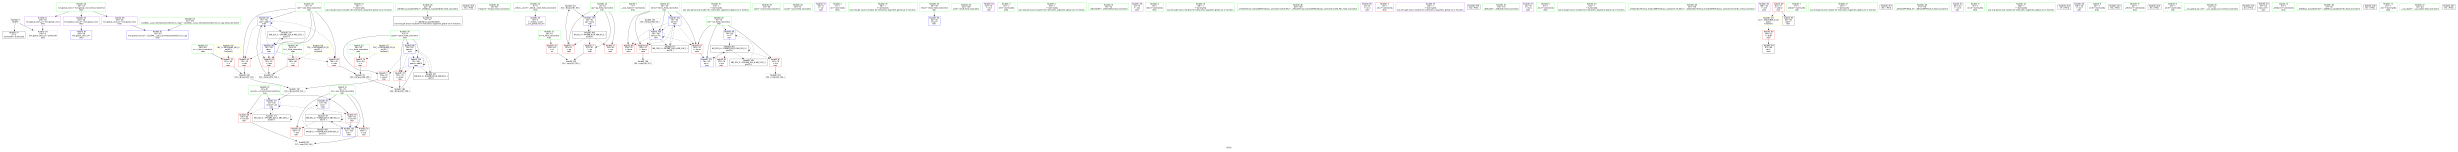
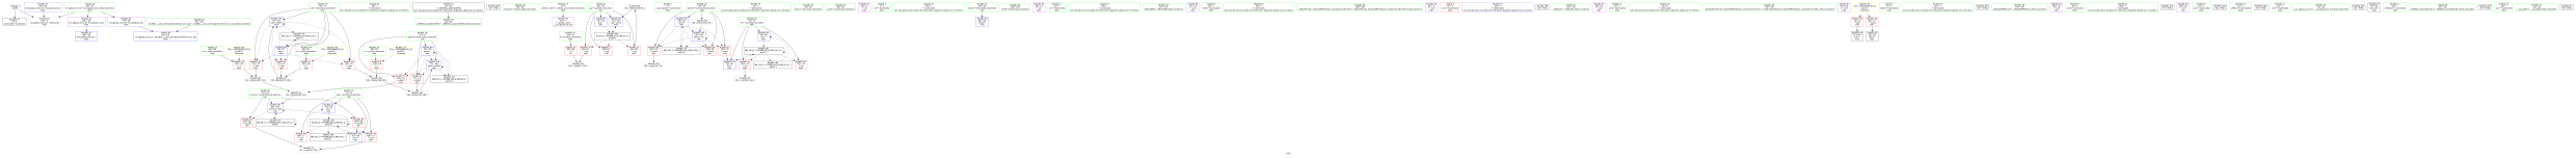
  digraph {
    fontname=Inter
    label=SVFG
    node [color=green fontname=Inter shape=record]
    edge [fontname=Inter style=solid]
    n1 [color=grey label="{NodeID: 0\nNullPtr}"]
    n2 [color=black label="{NodeID: 51\n2\<--3\ndummyVal\<--dummyVal\n}"]
    n3 [color=blue label="{NodeID: 93\n216\<--3\nllvm.global_ctors_2\<--dummyVal\nGlob }" style=dotted]
    n4 [color=blue label="{NodeID: 97\n72\<--118\nans\<--\nmain\n}"]
    n5 [color=black label="{NodeID: 161\nMR_18V_4 = PHI(MR_18V_6, MR_18V_3, )\npts\{73 \}\n}"]
    n6 [color=black label="{NodeID: 168\nMR_18V_2 = PHI(MR_18V_4, MR_18V_1, )\npts\{73 \}\n}"]
    n7 [color=blue label="{NodeID: 102\n72\<--139\nans\<--\nmain\n}"]
    n8 [color=red label="{NodeID: 79\n136\<--72\n\<--ans\nmain\n}"]
    n9 [color=red label="{NodeID: 80\n159\<--72\n\<--ans\nmain\n}"]
    n10 [color=grey label="{NodeID: 157\n137 = cmp(135, 136, )\n}"]
    n11 [label="{NodeID: 14\n29\<--1\n\<--dummyObj\nCan only get source location for instruction, argument, global var or function.}"]
    n12 [label="{NodeID: 28\n42\<--48\n_ZNSt8ios_base4InitD1Ev\<--_ZNSt8ios_base4InitD1Ev_field_insensitive\n}"]
    n13 [color=black label="{NodeID: 52\n41\<--42\n\<--_ZNSt8ios_base4InitD1Ev\nCan only get source location for instruction, argument, global var or function.}"]
    n14 [color=black label="{NodeID: 208\n113 = PHI()\n}"]
    n15 [label="{NodeID: 42\n88\<--89\nfreopen\<--freopen_field_insensitive\n}"]
    n16 [color=purple label="{NodeID: 56\n39\<--4\n\<--_ZStL8__ioinit\n__cxx_global_var_init\n}"]
    n17 [color=grey label="{NodeID: 153\n182 = Binary(181, 99, )\n}"]
    n18 [color=blue label="{NodeID: 107\n62\<--182\nqq\<--inc22\nmain\n}"]
    n19 [color=black label="{NodeID: 166\nMR_8V_3 = PHI(MR_8V_4, MR_8V_2, )\npts\{63 \}\n}"]
    n20 [color=red label="{NodeID: 71\n101\<--62\n\<--qq\nmain\n}"]
    n21 [color=red label="{NodeID: 72\n105\<--62\n\<--qq\nmain\n}"]
    n22 [color=red label="{NodeID: 73\n181\<--62\n\<--qq\nmain\n}"]
    n23 [color=red label="{NodeID: 70\n102\<--60\n\<--tt\nstr\n}"]
    n24 [color=grey label="{NodeID: 155\n103 = cmp(101, 102, )\n}"]
    n25 [color=black label="{NodeID: 167\nMR_16V_2 = PHI(MR_16V_4, MR_16V_1, )\npts\{71 \}\n}"]
    n26 [color=blue label="{NodeID: 96\n70\<--116\nspent\<--\nmain\n}"]
    n27 [color=blue label="{NodeID: 104\n70\<--148\nspent\<--add12\nmain\n}"]
    n28 [color=red label="{NodeID: 77\n129\<--70\n\<--spent\nmain\n}"]
    n29 [color=red label="{NodeID: 78\n147\<--70\n\<--spent\nmain\n}"]
    n30 [color=grey label="{NodeID: 147\n133 = Binary(129, 132, )\n}"]
    n31 [color=grey label="{NodeID: 148\n148 = Binary(147, 146, )\n}"]
    n32 [color=red label="{NodeID: 84\n145\<--76\n\<--rate\nmain\n}"]
    n33 [color=grey label="{NodeID: 152\n146 = Binary(144, 145, )\n}"]
    n34 [label="{NodeID: 1\n7\<--1\n__dso_handle\<--dummyObj\nGlob }"]
    n35 [color=blue label="{NodeID: 98\n74\<--120\nkm\<--\nmain\n}"]
    n36 [color=black label="{NodeID: 162\nMR_20V_4 = PHI(MR_20V_6, MR_20V_3, )\npts\{75 \}\n}"]
    n37 [color=black label="{NodeID: 169\nMR_20V_2 = PHI(MR_20V_4, MR_20V_1, )\npts\{75 \}\n}"]
    n38 [color=blue label="{NodeID: 103\n74\<--141\nkm\<--\nmain\n}"]
    n39 [color=red label="{NodeID: 81\n162\<--74\n\<--km\nmain\n}"]
    n40 [color=red label="{NodeID: 82\n170\<--74\n\<--km\nmain\n}"]
    n41 [color=grey label="{NodeID: 156\n163 = cmp(162, 164, )\n}"]
    n42 [label="{NodeID: 15\n83\<--1\n\<--dummyObj\nCan only get source location for instruction, argument, global var or function.}"]
    n43 [label="{NodeID: 29\n55\<--56\nmain\<--main_field_insensitive\n}"]
    n44 [label="{NodeID: 43\n96\<--97\nscanf\<--scanf_field_insensitive\n}"]
    n45 [color=purple label="{NodeID: 57\n85\<--8\n\<--.str\nmain\n}"]
    n46 [color=grey label="{NodeID: 154\n126 = cmp(125, 127, )\n}"]
    n47 [color=red label="{NodeID: 85\n151\<--76\n\<--rate\nmain\n}"]
    n48 [color=grey label="{NodeID: 151\n152 = Binary(151, 150, )\n}"]
    n49 [color=blue label="{NodeID: 105\n76\<--152\nrate\<--add13\nmain\n}"]
    n50 [color=red label="{NodeID: 83\n131\<--76\n\<--rate\nmain\n}"]
    n51 [color=black label="{NodeID: 170\nMR_22V_2 = PHI(MR_22V_4, MR_22V_1, )\npts\{77 \}\n}"]
    n52 [label="{NodeID: 2\n8\<--1\n.str\<--dummyObj\nGlob }"]
    n53 [color=blue label="{NodeID: 99\n76\<--122\nrate\<--\nmain\n}"]
    n54 [color=grey label="{NodeID: 149\n132 = Binary(130, 131, )\n}"]
    n55 [label="{NodeID: 16\n99\<--1\n\<--dummyObj\nCan only get source location for instruction, argument, global var or function.}"]
    n56 [label="{NodeID: 30\n58\<--59\nretval\<--retval_field_insensitive\nmain\n}"]
    n57 [color=blue label="{NodeID: 94\n58\<--83\nretval\<--\nmain\n}"]
    n58 [label="{NodeID: 44\n108\<--109\nprintf\<--printf_field_insensitive\n}"]
    n59 [color=purple label="{NodeID: 58\n86\<--10\n\<--.str.1\nmain\n}"]
    n60 [color=red label="{NodeID: 86\n125\<--78\n\<--farms\nmain\n}"]
    n61 [label="{NodeID: 3\n10\<--1\n.str.1\<--dummyObj\nGlob }"]
    n62 [color=blue label="{NodeID: 100\n78\<--83\nfarms\<--\nmain\n}"]
    n63 [color=red label="{NodeID: 87\n141\<--78\n\<--farms\nmain\n}"]
    n64 [color=red label="{NodeID: 88\n155\<--78\n\<--farms\nmain\n}"]
    n65 [color=blue label="{NodeID: 106\n78\<--156\nfarms\<--inc\nmain\n}"]
    n66 [color=black label="{NodeID: 171\nMR_24V_2 = PHI(MR_24V_4, MR_24V_1, )\npts\{79 \}\n}"]
    n67 [color=grey label="{NodeID: 150\n156 = Binary(155, 99, )\n}"]
    n68 [label="{NodeID: 17\n116\<--1\n\<--dummyObj\nCan only get source location for instruction, argument, global var or function.}"]
    n69 [label="{NodeID: 31\n60\<--61\ntt\<--tt_field_insensitive\nmain\n}"]
    n70 [label="{NodeID: 45\n111\<--112\n_ZNSirsERd\<--_ZNSirsERd_field_insensitive\n}"]
    n71 [color=purple label="{NodeID: 59\n91\<--13\n\<--.str.2\nmain\n}"]
    n72 [label="{NodeID: 4\n12\<--1\nstdin\<--dummyObj\nGlob }"]
    n73 [color=blue label="{NodeID: 101\n80\<--133\ncurrent\<--add\nmain\n}"]
    n74 [color=red label="{NodeID: 89\n135\<--80\n\<--current\nmain\n}"]
    n75 [color=red label="{NodeID: 90\n139\<--80\n\<--current\nmain\n}"]
    n76 [color=black label="{NodeID: 172\nMR_26V_2 = PHI(MR_26V_3, MR_26V_1, )\npts\{81 \}\n}"]
    n77 [label="{NodeID: 18\n118\<--1\n\<--dummyObj\nCan only get source location for instruction, argument, global var or function.}"]
    n78 [label="{NodeID: 32\n62\<--63\nqq\<--qq_field_insensitive\nmain\n}"]
+   n79 [color=blue label="{NodeID: 95\n62\<--99\nqq\<--\nmain\n}"]
    n80 [label="{NodeID: 46\n168\<--169\n_ZStlsISt11char_traitsIcEERSt13basic_ostreamIcT_ES5_PKc\<--_ZStlsISt11char_traitsIcEERSt13basic_ostreamIcT_ES5_PKc_field_insensitive\n}"]
    n81 [color=purple label="{NodeID: 60\n92\<--15\n\<--.str.3\nmain\n}"]
    n82 [color=red label="{NodeID: 74\n144\<--64\n\<--c\nmain\n}"]
    n83 [color=red label="{NodeID: 5\n13\<--1\n.str.2\<--dummyObj\nGlob }"]
    n84 [color=purple label="{NodeID: 19\n120\<--1\n\<--dummyObj\nCan only get source location for instruction, argument, global var or function.}"]
    n85 [color=black label="{NodeID: 199\n114 = PHI()\n}"]
    n86 [label="{NodeID: 33\n64\<--65\nc\<--c_field_insensitive\nmain\n}"]
    n87 [label="{NodeID: 47\n172\<--173\n_ZNSolsEi\<--_ZNSolsEi_field_insensitive\n}"]
    n88 [color=purple label="{NodeID: 61\n94\<--18\n\<--.str.4\nmain\n}"]
    n89 [color=red label="{NodeID: 75\n150\<--66\n\<--f\nmain\n}"]
    n90 [label="{NodeID: 6\n15\<--1\n.str.3\<--dummyObj\nGlob }"]
    n91 [label="{NodeID: 20\n122\<--1\n\<--dummyObj\nCan only get source location for instruction, argument, global var or function.}"]
    n92 [label="{NodeID: 34\n66\<--67\nf\<--f_field_insensitive\nmain\n}"]
    n93 [label="{NodeID: 48\n175\<--176\n_ZSt4endlIcSt11char_traitsIcEERSt13basic_ostreamIT_T0_ES6_\<--_ZSt4endlIcSt11char_traitsIcEERSt13basic_ostreamIT_T0_ES6__field_insensitive\n}"]
    n94 [color=purple label="{NodeID: 62\n106\<--20\n\<--.str.5\nmain\n}"]
    n95 [color=red label="{NodeID: 76\n130\<--68\n\<--x\nmain\n}"]
    n96 [color=yellow label="{NodeID: 173\n2V_1 = ENCHI(MR_2V_0)\npts\{1 \}\nFun[main]}" style=double]
    n97 [color=red label="{NodeID: 68\n84\<--12\n\<--stdin\nmain\n}"]
    n98 [color=red label="{NodeID: 69\n90\<--17\n\<--stdout\nmain\n}"]
    n99 [color=black label="{NodeID: 54\n87\<--84\ncall\<--\nmain\n}"]
    n100 [color=black label="{NodeID: 55\n93\<--90\ncall1\<--\nmain\n}"]
    n101 [label="{NodeID: 7\n17\<--1\nstdout\<--dummyObj\nGlob }"]
    n102 [label="{NodeID: 21\n127\<--1\n\<--dummyObj\nCan only get source location for instruction, argument, global var or function.}"]
    n103 [color=black label="{NodeID: 201\n167 = PHI()\n}"]
    n104 [label="{NodeID: 35\n68\<--69\nx\<--x_field_insensitive\nmain\n}"]
    n105 [label="{NodeID: 49\n177\<--178\n_ZNSolsEPFRSoS_E\<--_ZNSolsEPFRSoS_E_field_insensitive\n}"]
    n106 [color=purple label="{NodeID: 63\n160\<--23\n\<--.str.6\nmain\n}"]
    n107 [color=blue label="{NodeID: 91\n214\<--29\nllvm.global_ctors_0\<--\nGlob }"]
    n108 [label="{NodeID: 8\n18\<--1\n.str.4\<--dummyObj\nGlob }"]
    n109 [label="{NodeID: 22\n164\<--1\n\<--dummyObj\nCan only get source location for instruction, argument, global var or function.}"]
    n110 [color=black label="{NodeID: 202\n171 = PHI()\n}"]
    n111 [label="{NodeID: 36\n70\<--71\nspent\<--spent_field_insensitive\nmain\n}"]
    n112 [label="{NodeID: 50\n30\<--210\n_GLOBAL__sub_I_Gennady.Korotkevich_1_1.cpp\<--_GLOBAL__sub_I_Gennady.Korotkevich_1_1.cpp_field_insensitive\n}"]
    n113 [color=blue label="{NodeID: 92\n215\<--30\nllvm.global_ctors_1\<--_GLOBAL__sub_I_Gennady.Korotkevich_1_1.cpp\nGlob }"]
    n114 [color=purple label="{NodeID: 64\n166\<--26\n\<--.str.7\nmain\n}"]
    n115 [label="{NodeID: 9\n20\<--1\n.str.5\<--dummyObj\nGlob }"]
    n116 [label="{NodeID: 23\n4\<--6\n_ZStL8__ioinit\<--_ZStL8__ioinit_field_insensitive\nGlob }"]
    n117 [color=black label="{NodeID: 203\n174 = PHI()\n}"]
    n118 [label="{NodeID: 37\n72\<--73\nans\<--ans_field_insensitive\nmain\n}"]
    n119 [color=purple label="{NodeID: 65\n214\<--28\nllvm.global_ctors_0\<--llvm.global_ctors\nGlob }"]
    n120 [label="{NodeID: 10\n22\<--1\n_ZSt3cin\<--dummyObj\nGlob }"]
    n121 [label="{NodeID: 24\n28\<--32\nllvm.global_ctors\<--llvm.global_ctors_field_insensitive\nGlob }"]
    n122 [color=purple label="{NodeID: 66\n215\<--28\nllvm.global_ctors_1\<--llvm.global_ctors\nGlob }"]
    n123 [color=purple label="{NodeID: 67\n216\<--28\nllvm.global_ctors_2\<--llvm.global_ctors\nGlob }"]
    n124 [color=black label="{NodeID: 204\n95 = PHI()\n}"]
    n125 [label="{NodeID: 38\n74\<--75\nkm\<--km_field_insensitive\nmain\n}"]
    n126 [color=yellow label="{NodeID: 177\n10V_1 = ENCHI(MR_10V_0)\npts\{65 \}\nFun[main]}" style=double]
    n127 [label="{NodeID: 11\n23\<--1\n.str.6\<--dummyObj\nGlob }"]
    n128 [label="{NodeID: 25\n33\<--34\n__cxx_global_var_init\<--__cxx_global_var_init_field_insensitive\n}"]
    n129 [color=black label="{NodeID: 205\n40 = PHI()\n}"]
    n130 [label="{NodeID: 39\n76\<--77\nrate\<--rate_field_insensitive\nmain\n}"]
    n131 [color=black label="{NodeID: 53\n57\<--83\nmain_ret\<--\nmain\n}"]
    n132 [color=yellow label="{NodeID: 178\n12V_1 = ENCHI(MR_12V_0)\npts\{67 \}\nFun[main]}" style=double]
    n133 [label="{NodeID: 12\n25\<--1\n_ZSt4cerr\<--dummyObj\nGlob }"]
    n134 [label="{NodeID: 26\n37\<--38\n_ZNSt8ios_base4InitC1Ev\<--_ZNSt8ios_base4InitC1Ev_field_insensitive\n}"]
    n135 [color=black label="{NodeID: 206\n107 = PHI()\n}"]
    n136 [label="{NodeID: 40\n78\<--79\nfarms\<--farms_field_insensitive\nmain\n}"]
    n137 [color=yellow label="{NodeID: 179\n14V_1 = ENCHI(MR_14V_0)\npts\{69 \}\nFun[main]}" style=double]
    n138 [label="{NodeID: 13\n26\<--1\n.str.7\<--dummyObj\nGlob }"]
    n139 [label="{NodeID: 27\n43\<--44\n__cxa_atexit\<--__cxa_atexit_field_insensitive\n}"]
    n140 [color=black label="{NodeID: 207\n110 = PHI()\n}"]
    n141 [label="{NodeID: 41\n80\<--81\ncurrent\<--current_field_insensitive\nmain\n}"]
    n1 -> n2
    n1 -> n3
    n4 -> n5 [style=dashed]
    n5 -> n5 [style=dashed]
    n5 -> n6 [style=dashed]
    n5 -> n7 [style=dashed]
    n5 -> n8 [style=dashed]
    n5 -> n9 [style=dashed]
    n6 -> n4 [style=dashed]
    n7 -> n5 [style=dashed]
    n8 -> n10
-   n12 -> n13
+   n13 -> n12
    n17 -> n18
    n18 -> n19 [style=dashed]
    n19 -> n18 [style=dashed]
    n19 -> n20 [style=dashed]
    n19 -> n21 [style=dashed]
    n19 -> n22 [style=dashed]
    n20 -> n24
    n22 -> n17
    n23 -> n24
    n25 -> n26 [style=dashed]
    n26 -> n25 [style=dashed]
    n26 -> n27 [style=dashed]
    n26 -> n28 [style=dashed]
    n26 -> n29 [style=dashed]
    n27 -> n25 [style=dashed]
    n27 -> n27 [style=dashed]
    n27 -> n28 [style=dashed]
    n27 -> n29 [style=dashed]
    n28 -> n30
    n29 -> n31
    n30 -> n73
    n31 -> n27
    n32 -> n33
    n33 -> n31
    n35 -> n36 [style=dashed]
    n36 -> n36 [style=dashed]
    n36 -> n37 [style=dashed]
    n36 -> n38 [style=dashed]
    n36 -> n39 [style=dashed]
    n36 -> n40 [style=dashed]
    n37 -> n35 [style=dashed]
    n38 -> n36 [style=dashed]
    n39 -> n41
    n47 -> n48
    n48 -> n49
    n49 -> n32 [style=dashed]
    n49 -> n47 [style=dashed]
    n49 -> n49 [style=dashed]
    n49 -> n50 [style=dashed]
    n49 -> n51 [style=dashed]
    n50 -> n54
    n51 -> n53 [style=dashed]
    n53 -> n32 [style=dashed]
    n53 -> n47 [style=dashed]
    n53 -> n49 [style=dashed]
    n53 -> n50 [style=dashed]
    n53 -> n51 [style=dashed]
    n54 -> n30
    n56 -> n57
    n60 -> n46
    n62 -> n60 [style=dashed]
    n62 -> n63 [style=dashed]
    n62 -> n64 [style=dashed]
    n62 -> n65 [style=dashed]
    n62 -> n66 [style=dashed]
    n63 -> n38
    n65 -> n60 [style=dashed]
    n65 -> n63 [style=dashed]
    n65 -> n64 [style=dashed]
    n65 -> n65 [style=dashed]
    n65 -> n66 [style=dashed]
    n66 -> n62 [style=dashed]
    n67 -> n65
    n69 -> n23
    n73 -> n73 [style=dashed]
    n73 -> n74 [style=dashed]
    n73 -> n75 [style=dashed]
    n73 -> n76 [style=dashed]
    n74 -> n10
    n75 -> n7
    n76 -> n73 [style=dashed]
    n76 -> n76 [style=dashed]
    n78 -> n18
    n78 -> n20
    n78 -> n21
    n78 -> n22
+   n78 -> n79
+   n79 -> n19 [style=dashed]
    n82 -> n33
    n86 -> n82
    n89 -> n48
    n92 -> n89
    n95 -> n54
    n96 -> n97 [style=dashed]
-   n98 -> n96 [style=dashed]
+   n96 -> n98 [style=dashed]
    n97 -> n99
    n98 -> n100
    n104 -> n95
    n111 -> n26
    n111 -> n27
    n111 -> n28
    n111 -> n29
    n112 -> n113
    n116 -> n16
    n118 -> n4
    n118 -> n7
    n118 -> n8
    n118 -> n9
    n119 -> n107
    n121 -> n119
    n121 -> n122
-   n121 -> n123
+   n121 -> n3
    n122 -> n113
    n123 -> n3
    n125 -> n35
    n125 -> n38
    n125 -> n39
-   n125 -> n63
+   n125 -> n40
    n126 -> n82 [style=dashed]
    n130 -> n32
    n130 -> n47
    n130 -> n49
    n130 -> n50
    n130 -> n53
    n132 -> n89 [style=dashed]
    n136 -> n60
    n136 -> n62
    n136 -> n63
    n136 -> n64
-   n136 -> n65
+   n136 -> n67
    n137 -> n95 [style=dashed]
    n141 -> n73
    n141 -> n74
    n141 -> n75
  }
